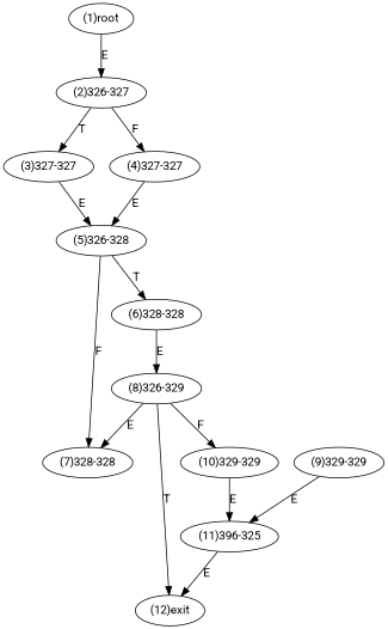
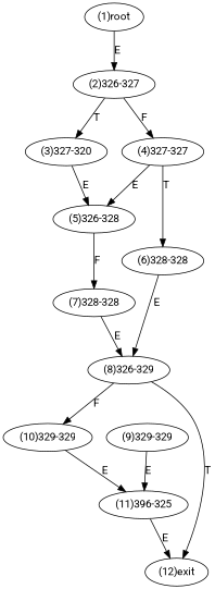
  digraph {
    fontname=Roboto
    node [fontname=Roboto]
    edge [fontname=Roboto]
    n1 [label="(1)root"]
    n2 [label="(2)326-327"]
-   n3 [label="(3)327-327"]
+   n3 [label="(3)327-320"]
    n4 [label="(4)327-327"]
    n5 [label="(5)326-328"]
    n6 [label="(6)328-328"]
    n7 [label="(7)328-328"]
    n8 [label="(8)326-329"]
    n9 [label="(10)329-329"]
    n10 [label="(12)exit"]
    n11 [label="(9)329-329"]
    n12 [label="(11)396-325"]
    n1 -> n2 [label=E]
    n2 -> n3 [label=T]
    n2 -> n4 [label=F]
    n3 -> n5 [label=E]
    n4 -> n5 [label=E]
-   n5 -> n6 [label=T]
+   n4 -> n6 [label=T]
    n5 -> n7 [label=F]
    n6 -> n8 [label=E]
-   n8 -> n7 [label=E]
+   n7 -> n8 [label=E]
    n8 -> n9 [label=F]
    n8 -> n10 [label=T]
    n9 -> n12 [label=E]
    n11 -> n12 [label=E]
    n12 -> n10 [label=E]
  }
